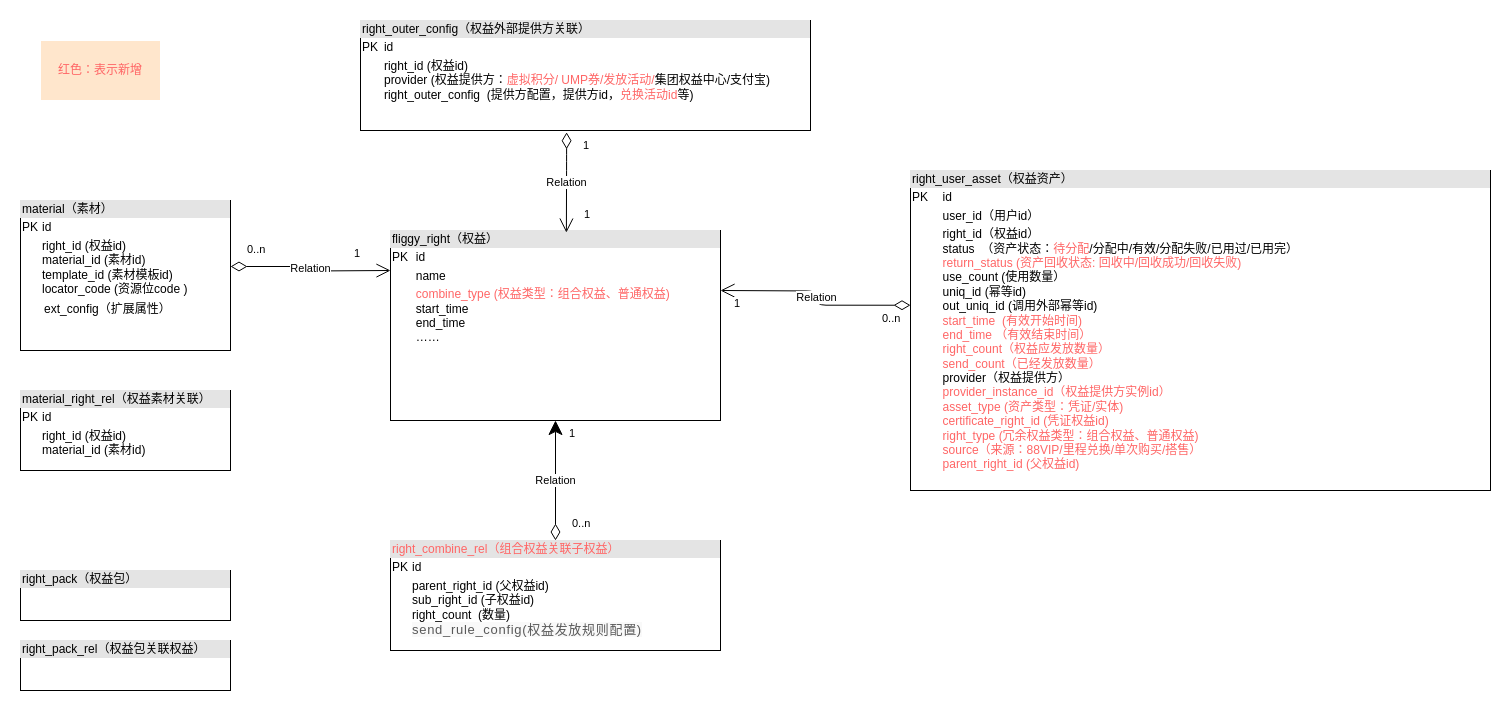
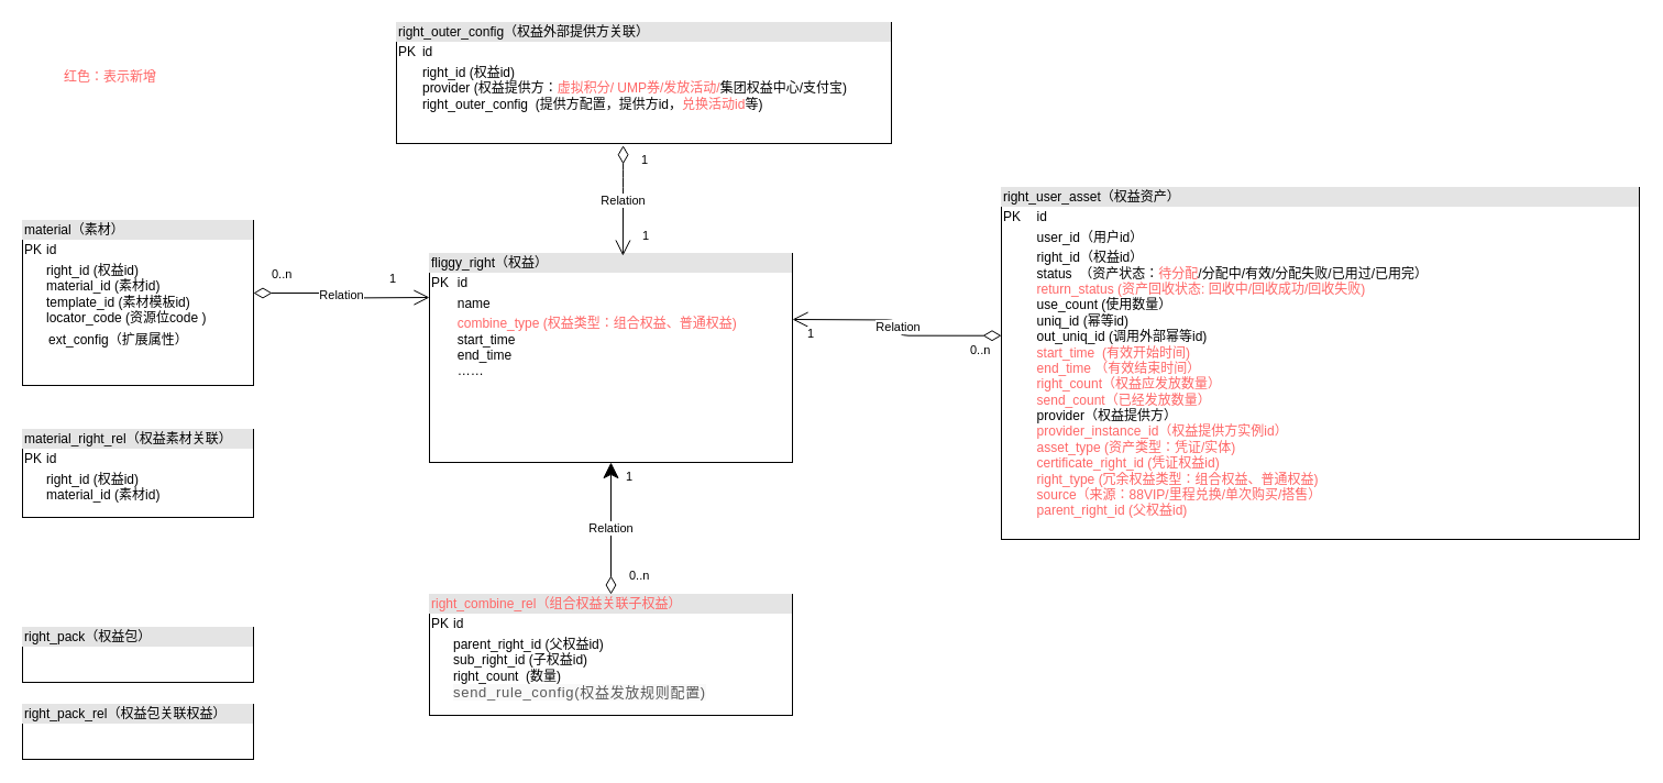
  <mxCell id="0" />
  <mxCell id="1" parent="0" />
  <mxCell id="2" value="&lt;div style=&quot;box-sizing: border-box ; width: 100% ; background: #e4e4e4 ; padding: 2px&quot;&gt;fliggy_right（权益）&lt;/div&gt;&lt;table style=&quot;width: 100% ; font-size: 1em&quot; cellpadding=&quot;2&quot; cellspacing=&quot;0&quot;&gt;&lt;tbody&gt;&lt;tr&gt;&lt;td&gt;PK&lt;/td&gt;&lt;td&gt;id&lt;/td&gt;&lt;/tr&gt;&lt;tr&gt;&lt;td&gt;&lt;br&gt;&lt;/td&gt;&lt;td&gt;name&lt;br&gt;&lt;/td&gt;&lt;/tr&gt;&lt;tr&gt;&lt;td&gt;&lt;/td&gt;&lt;td&gt;&lt;font color=&quot;#ff6666&quot;&gt;combine_type (权益类型：组合权益、普通权益)&lt;br&gt;&lt;/font&gt;start_time&lt;br&gt;end_time&lt;br&gt;……&lt;br&gt;&lt;br&gt;&lt;br&gt;&lt;br&gt;&lt;br&gt;&lt;/td&gt;&lt;/tr&gt;&lt;/tbody&gt;&lt;/table&gt;" style="verticalAlign=top;align=left;overflow=fill;html=1;" parent="1" vertex="1"><mxGeometry x="390" y="230" width="330" height="190" as="geometry" /></mxCell>
  <mxCell id="3" value="&lt;div style=&quot;box-sizing: border-box ; width: 100% ; background: #e4e4e4 ; padding: 2px&quot;&gt;right_user_asset（权益资产）&lt;br&gt;&lt;/div&gt;&lt;table style=&quot;width: 100% ; font-size: 1em&quot; cellpadding=&quot;2&quot; cellspacing=&quot;0&quot;&gt;&lt;tbody&gt;&lt;tr&gt;&lt;td&gt;PK&lt;/td&gt;&lt;td&gt;id&lt;/td&gt;&lt;/tr&gt;&lt;tr&gt;&lt;td&gt;&lt;br&gt;&lt;/td&gt;&lt;td&gt;user_id（用户id）&lt;/td&gt;&lt;/tr&gt;&lt;tr&gt;&lt;td&gt;&lt;br&gt;&lt;/td&gt;&lt;td&gt;right_id（权益id）&lt;br&gt;status&amp;nbsp; （资产状态：&lt;font color=&quot;#ff6666&quot;&gt;待分配&lt;/font&gt;/分配中/有效/分配失败/已用过/已用完）&lt;br&gt;&lt;font color=&quot;#ff6666&quot;&gt;return_status (资产回收状态: 回收中/回收成功/回收失败)&lt;/font&gt;&lt;br&gt;use_count (使用数量）&lt;br&gt;uniq_id (幂等id)&lt;br&gt;out_uniq_id (调用外部幂等id)&lt;br&gt;&lt;font color=&quot;#ff6666&quot;&gt;start_time&amp;nbsp; (有效开始时间)&lt;/font&gt;&lt;br&gt;&lt;font color=&quot;#ff6666&quot;&gt;end_time （有效结束时间）&lt;/font&gt;&lt;br&gt;&lt;font color=&quot;#ff6666&quot;&gt;right_count（权益应发放数量）&lt;/font&gt;&lt;br&gt;&lt;font color=&quot;#ff6666&quot;&gt;send_count（已经发放数量）&lt;/font&gt;&lt;br&gt;provider（权益提供方）&lt;br&gt;&lt;font color=&quot;#ff6666&quot;&gt;provider_instance_id（权益提供方实例id）&lt;/font&gt;&lt;br&gt;&lt;font color=&quot;#ff6666&quot;&gt;asset_type (资产类型：凭证/实体)&lt;br&gt;certificate_right_id (凭证权益id)&lt;br&gt;&lt;/font&gt;&lt;font color=&quot;#ff6666&quot;&gt;right_type (冗余权益类型：组合权益、普通权益)&lt;br&gt;source（来源：88VIP/里程兑换/单次购买/搭售）&lt;br&gt;parent_right_id (父权益id)&lt;br&gt;&lt;/font&gt;&lt;/td&gt;&lt;/tr&gt;&lt;/tbody&gt;&lt;/table&gt;" style="verticalAlign=top;align=left;overflow=fill;html=1;" parent="1" vertex="1"><mxGeometry x="910" y="170" width="580" height="320" as="geometry" /></mxCell>
  <mxCell id="4" value="&lt;div style=&quot;box-sizing: border-box ; width: 100% ; background: #e4e4e4 ; padding: 2px&quot;&gt;&lt;font color=&quot;#ff6666&quot;&gt;right_combine_rel（组合权益关联子权益）&lt;/font&gt;&lt;/div&gt;&lt;table style=&quot;width: 100% ; font-size: 1em&quot; cellpadding=&quot;2&quot; cellspacing=&quot;0&quot;&gt;&lt;tbody&gt;&lt;tr&gt;&lt;td&gt;PK&lt;/td&gt;&lt;td&gt;id&lt;/td&gt;&lt;/tr&gt;&lt;tr&gt;&lt;td&gt;&lt;br&gt;&lt;/td&gt;&lt;td&gt;parent_right_id (父权益id)&lt;br&gt;sub_right_id (子权益id)&lt;br&gt;right_count&amp;nbsp; (数量)&lt;br&gt;&lt;span style=&quot;color: rgb(89 , 89 , 89) ; font-family: , &amp;#34;consolas&amp;#34; , &amp;#34;liberation mono&amp;#34; , &amp;#34;menlo&amp;#34; , &amp;#34;courier&amp;#34; , monospace ; font-size: 13px ; letter-spacing: 0.7px ; background-color: rgb(249 , 249 , 249)&quot;&gt;send_rule_config(权益发放规则配置)&lt;/span&gt;&lt;/td&gt;&lt;/tr&gt;&lt;tr&gt;&lt;td&gt;&lt;/td&gt;&lt;td&gt;&lt;table cellpadding=&quot;2&quot; cellspacing=&quot;0&quot; style=&quot;font-size: 1em ; width: 330px&quot;&gt;&lt;tbody&gt;&lt;tr&gt;&lt;td&gt;&lt;span style=&quot;color: rgb(89 , 89 , 89) ; font-family: , &amp;#34;consolas&amp;#34; , &amp;#34;liberation mono&amp;#34; , &amp;#34;menlo&amp;#34; , &amp;#34;courier&amp;#34; , monospace ; font-size: 13px ; letter-spacing: 0.7px ; background-color: rgb(249 , 249 , 249)&quot;&gt;&lt;br&gt;&lt;br&gt;&lt;/span&gt;&lt;/td&gt;&lt;/tr&gt;&lt;/tbody&gt;&lt;/table&gt;&lt;br&gt;&lt;br&gt;&lt;br&gt;&lt;br&gt;&lt;/td&gt;&lt;/tr&gt;&lt;/tbody&gt;&lt;/table&gt;" style="verticalAlign=top;align=left;overflow=fill;html=1;" parent="1" vertex="1"><mxGeometry x="390" y="540" width="330" height="110" as="geometry" /></mxCell>
  <mxCell id="5" value="Relation" style="endArrow=open;html=1;endSize=12;startArrow=diamondThin;startSize=14;startFill=0;edgeStyle=orthogonalEdgeStyle;exitX=0;exitY=0.421;exitDx=0;exitDy=0;exitPerimeter=0;" parent="1" source="3" edge="1"><mxGeometry relative="1" as="geometry"><mxPoint x="720" y="270" as="sourcePoint" /><mxPoint x="720" y="290" as="targetPoint" /></mxGeometry></mxCell>
  <mxCell id="6" value="0..n" style="edgeLabel;resizable=0;html=1;align=left;verticalAlign=top;" parent="5" connectable="0" vertex="1"><mxGeometry x="-1" relative="1" as="geometry"><mxPoint x="-30" as="offset" /></mxGeometry></mxCell>
  <mxCell id="7" value="1" style="edgeLabel;resizable=0;html=1;align=right;verticalAlign=top;" parent="5" connectable="0" vertex="1"><mxGeometry x="1" relative="1" as="geometry"><mxPoint x="20" as="offset" /></mxGeometry></mxCell>
  <mxCell id="8" value="&lt;div style=&quot;box-sizing: border-box ; width: 100% ; background: #e4e4e4 ; padding: 2px&quot;&gt;material_right_rel（权益素材关联）&lt;/div&gt;&lt;table style=&quot;width: 100% ; font-size: 1em&quot; cellpadding=&quot;2&quot; cellspacing=&quot;0&quot;&gt;&lt;tbody&gt;&lt;tr&gt;&lt;td&gt;PK&lt;/td&gt;&lt;td&gt;id&lt;/td&gt;&lt;/tr&gt;&lt;tr&gt;&lt;td&gt;&lt;br&gt;&lt;/td&gt;&lt;td&gt;right_id (权益id)&lt;br&gt;material_id (素材id)&lt;br&gt;&lt;span style=&quot;color: rgb(89 , 89 , 89) ; font-family: , &amp;#34;consolas&amp;#34; , &amp;#34;liberation mono&amp;#34; , &amp;#34;menlo&amp;#34; , &amp;#34;courier&amp;#34; , monospace ; font-size: 13px ; letter-spacing: 0.7px ; background-color: rgb(249 , 249 , 249)&quot;&gt;&lt;br&gt;&lt;/span&gt;&lt;/td&gt;&lt;/tr&gt;&lt;tr&gt;&lt;td&gt;&lt;/td&gt;&lt;td&gt;&lt;table cellpadding=&quot;2&quot; cellspacing=&quot;0&quot; style=&quot;font-size: 1em ; width: 330px&quot;&gt;&lt;tbody&gt;&lt;tr&gt;&lt;td&gt;&lt;span style=&quot;color: rgb(89 , 89 , 89) ; font-family: , &amp;#34;consolas&amp;#34; , &amp;#34;liberation mono&amp;#34; , &amp;#34;menlo&amp;#34; , &amp;#34;courier&amp;#34; , monospace ; font-size: 13px ; letter-spacing: 0.7px ; background-color: rgb(249 , 249 , 249)&quot;&gt;&lt;br&gt;&lt;br&gt;&lt;/span&gt;&lt;/td&gt;&lt;/tr&gt;&lt;/tbody&gt;&lt;/table&gt;&lt;br&gt;&lt;br&gt;&lt;br&gt;&lt;br&gt;&lt;/td&gt;&lt;/tr&gt;&lt;/tbody&gt;&lt;/table&gt;" style="verticalAlign=top;align=left;overflow=fill;html=1;" parent="1" vertex="1"><mxGeometry x="20" y="390" width="210" height="80" as="geometry" /></mxCell>
  <mxCell id="9" value="Relation" style="endArrow=classic;html=1;endSize=12;startArrow=diamondThin;startSize=14;startFill=0;edgeStyle=orthogonalEdgeStyle;exitX=0.5;exitY=0;exitDx=0;exitDy=0;entryX=0.5;entryY=1;entryDx=0;entryDy=0;" parent="1" source="4" target="2" edge="1"><mxGeometry relative="1" as="geometry"><mxPoint x="695" y="420" as="sourcePoint" /><mxPoint x="555" y="420" as="targetPoint" /></mxGeometry></mxCell>
  <mxCell id="10" value="0..n" style="edgeLabel;resizable=0;html=1;align=left;verticalAlign=top;" parent="9" connectable="0" vertex="1"><mxGeometry x="-1" relative="1" as="geometry"><mxPoint x="15" y="-30" as="offset" /></mxGeometry></mxCell>
  <mxCell id="11" value="1" style="edgeLabel;resizable=0;html=1;align=right;verticalAlign=top;" parent="9" connectable="0" vertex="1"><mxGeometry x="1" relative="1" as="geometry"><mxPoint x="20" as="offset" /></mxGeometry></mxCell>
  <mxCell id="12" value="&lt;div style=&quot;box-sizing: border-box ; width: 100% ; background: #e4e4e4 ; padding: 2px&quot;&gt;material（素材）&lt;/div&gt;&lt;table style=&quot;width: 100% ; font-size: 1em&quot; cellpadding=&quot;2&quot; cellspacing=&quot;0&quot;&gt;&lt;tbody&gt;&lt;tr&gt;&lt;td&gt;PK&lt;/td&gt;&lt;td&gt;id&lt;/td&gt;&lt;/tr&gt;&lt;tr&gt;&lt;td&gt;&lt;br&gt;&lt;/td&gt;&lt;td&gt;right_id (权益id)&lt;br&gt;material_id (素材id)&lt;br&gt;template_id (素材模板id)&lt;br&gt;locator_code (资源位code )&lt;span style=&quot;background-color: rgb(249 , 249 , 249)&quot;&gt;&lt;br&gt;&lt;/span&gt;&lt;/td&gt;&lt;/tr&gt;&lt;tr&gt;&lt;td&gt;&lt;/td&gt;&lt;td&gt;&lt;table cellpadding=&quot;2&quot; cellspacing=&quot;0&quot; style=&quot;font-size: 1em ; width: 330px&quot;&gt;&lt;tbody&gt;&lt;tr&gt;&lt;td&gt;ext_config（扩展属性）&lt;span style=&quot;background-color: rgb(249 , 249 , 249)&quot;&gt;&lt;br&gt;&lt;br&gt;&lt;/span&gt;&lt;/td&gt;&lt;/tr&gt;&lt;/tbody&gt;&lt;/table&gt;&lt;br&gt;&lt;br&gt;&lt;br&gt;&lt;br&gt;&lt;/td&gt;&lt;/tr&gt;&lt;/tbody&gt;&lt;/table&gt;" style="verticalAlign=top;align=left;overflow=fill;html=1;" parent="1" vertex="1"><mxGeometry x="20" y="200" width="210" height="150" as="geometry" /></mxCell>
  <mxCell id="13" value="&lt;div style=&quot;box-sizing: border-box ; width: 100% ; background: #e4e4e4 ; padding: 2px&quot;&gt;right_outer_config（权益外部提供方关联）&lt;/div&gt;&lt;table style=&quot;width: 100% ; font-size: 1em&quot; cellpadding=&quot;2&quot; cellspacing=&quot;0&quot;&gt;&lt;tbody&gt;&lt;tr&gt;&lt;td&gt;PK&lt;/td&gt;&lt;td&gt;id&lt;/td&gt;&lt;/tr&gt;&lt;tr&gt;&lt;td&gt;&lt;br&gt;&lt;/td&gt;&lt;td&gt;right_id (权益id)&lt;br&gt;provider&amp;nbsp;(权益提供方：&lt;font color=&quot;#ff6666&quot;&gt;虚拟积分/&amp;nbsp;UMP券/发放活动/&lt;/font&gt;集团权益中心/支付宝)&lt;br&gt;right_outer_config&amp;nbsp; (提供方配置，提供方id，&lt;font color=&quot;#ff6666&quot;&gt;兑换活动id&lt;/font&gt;等)&lt;br&gt;&lt;span style=&quot;color: rgb(89 , 89 , 89) ; font-family: , &amp;#34;consolas&amp;#34; , &amp;#34;liberation mono&amp;#34; , &amp;#34;menlo&amp;#34; , &amp;#34;courier&amp;#34; , monospace ; font-size: 13px ; letter-spacing: 0.7px ; background-color: rgb(249 , 249 , 249)&quot;&gt;&lt;br&gt;&lt;/span&gt;&lt;/td&gt;&lt;/tr&gt;&lt;tr&gt;&lt;td&gt;&lt;/td&gt;&lt;td&gt;&lt;table cellpadding=&quot;2&quot; cellspacing=&quot;0&quot; style=&quot;font-size: 1em ; width: 330px&quot;&gt;&lt;tbody&gt;&lt;tr&gt;&lt;td&gt;&lt;span style=&quot;color: rgb(89 , 89 , 89) ; font-family: , &amp;#34;consolas&amp;#34; , &amp;#34;liberation mono&amp;#34; , &amp;#34;menlo&amp;#34; , &amp;#34;courier&amp;#34; , monospace ; font-size: 13px ; letter-spacing: 0.7px ; background-color: rgb(249 , 249 , 249)&quot;&gt;&lt;br&gt;&lt;br&gt;&lt;/span&gt;&lt;/td&gt;&lt;/tr&gt;&lt;/tbody&gt;&lt;/table&gt;&lt;br&gt;&lt;br&gt;&lt;br&gt;&lt;br&gt;&lt;/td&gt;&lt;/tr&gt;&lt;/tbody&gt;&lt;/table&gt;" style="verticalAlign=top;align=left;overflow=fill;html=1;" parent="1" vertex="1"><mxGeometry x="360" y="20" width="450" height="110" as="geometry" /></mxCell>
  <mxCell id="14" value="Relation" style="endArrow=open;html=1;endSize=12;startArrow=diamondThin;startSize=14;startFill=0;edgeStyle=orthogonalEdgeStyle;entryX=0.533;entryY=0.011;entryDx=0;entryDy=0;entryPerimeter=0;exitX=0.458;exitY=1.016;exitDx=0;exitDy=0;exitPerimeter=0;" parent="1" source="13" target="2" edge="1"><mxGeometry relative="1" as="geometry"><mxPoint x="566" y="160" as="sourcePoint" /><mxPoint x="720" y="420" as="targetPoint" /><Array as="points"><mxPoint x="565" y="160" /></Array></mxGeometry></mxCell>
  <mxCell id="15" value="1" style="edgeLabel;resizable=0;html=1;align=left;verticalAlign=top;" parent="14" connectable="0" vertex="1"><mxGeometry x="-1" relative="1" as="geometry"><mxPoint x="15" as="offset" /></mxGeometry></mxCell>
  <mxCell id="16" value="1" style="edgeLabel;resizable=0;html=1;align=right;verticalAlign=top;" parent="14" connectable="0" vertex="1"><mxGeometry x="1" relative="1" as="geometry"><mxPoint x="24.11" y="-30.99" as="offset" /></mxGeometry></mxCell>
  <mxCell id="17" value="Relation" style="endArrow=open;html=1;endSize=12;startArrow=diamondThin;startSize=14;startFill=0;edgeStyle=orthogonalEdgeStyle;exitX=1;exitY=0.44;exitDx=0;exitDy=0;entryX=0.5;entryY=1;entryDx=0;entryDy=0;exitPerimeter=0;" parent="1" source="12" edge="1"><mxGeometry relative="1" as="geometry"><mxPoint x="390" y="490" as="sourcePoint" /><mxPoint x="390" y="270" as="targetPoint" /></mxGeometry></mxCell>
  <mxCell id="18" value="0..n" style="edgeLabel;resizable=0;html=1;align=left;verticalAlign=top;" parent="17" connectable="0" vertex="1"><mxGeometry x="-1" relative="1" as="geometry"><mxPoint x="15" y="-30" as="offset" /></mxGeometry></mxCell>
  <mxCell id="19" value="1" style="edgeLabel;resizable=0;html=1;align=right;verticalAlign=top;" parent="17" connectable="0" vertex="1"><mxGeometry x="1" relative="1" as="geometry"><mxPoint x="-30" y="-30" as="offset" /></mxGeometry></mxCell>
  <mxCell id="20" value="&lt;div style=&quot;box-sizing: border-box ; width: 100% ; background: #e4e4e4 ; padding: 2px&quot;&gt;right_pack（权益包）&lt;/div&gt;&lt;table style=&quot;width: 100% ; font-size: 1em&quot; cellpadding=&quot;2&quot; cellspacing=&quot;0&quot;&gt;&lt;tbody&gt;&lt;tr&gt;&lt;td&gt;&lt;br&gt;&lt;/td&gt;&lt;td&gt;&lt;br&gt;&lt;/td&gt;&lt;/tr&gt;&lt;tr&gt;&lt;td&gt;&lt;br&gt;&lt;/td&gt;&lt;td&gt;&lt;span style=&quot;color: rgb(89 , 89 , 89) ; font-family: , &amp;#34;consolas&amp;#34; , &amp;#34;liberation mono&amp;#34; , &amp;#34;menlo&amp;#34; , &amp;#34;courier&amp;#34; , monospace ; font-size: 13px ; letter-spacing: 0.7px ; background-color: rgb(249 , 249 , 249)&quot;&gt;&lt;br&gt;&lt;/span&gt;&lt;/td&gt;&lt;/tr&gt;&lt;tr&gt;&lt;td&gt;&lt;/td&gt;&lt;td&gt;&lt;table cellpadding=&quot;2&quot; cellspacing=&quot;0&quot; style=&quot;font-size: 1em ; width: 330px&quot;&gt;&lt;tbody&gt;&lt;tr&gt;&lt;td&gt;&lt;span style=&quot;color: rgb(89 , 89 , 89) ; font-family: , &amp;#34;consolas&amp;#34; , &amp;#34;liberation mono&amp;#34; , &amp;#34;menlo&amp;#34; , &amp;#34;courier&amp;#34; , monospace ; font-size: 13px ; letter-spacing: 0.7px ; background-color: rgb(249 , 249 , 249)&quot;&gt;&lt;br&gt;&lt;br&gt;&lt;/span&gt;&lt;/td&gt;&lt;/tr&gt;&lt;/tbody&gt;&lt;/table&gt;&lt;br&gt;&lt;br&gt;&lt;br&gt;&lt;br&gt;&lt;/td&gt;&lt;/tr&gt;&lt;/tbody&gt;&lt;/table&gt;" style="verticalAlign=top;align=left;overflow=fill;html=1;" parent="1" vertex="1"><mxGeometry x="20" y="570" width="210" height="50" as="geometry" /></mxCell>
  <mxCell id="21" value="&lt;div style=&quot;box-sizing: border-box ; width: 100% ; background: #e4e4e4 ; padding: 2px&quot;&gt;right_pack_rel（权益包关联权益）&lt;/div&gt;&lt;table style=&quot;width: 100% ; font-size: 1em&quot; cellpadding=&quot;2&quot; cellspacing=&quot;0&quot;&gt;&lt;tbody&gt;&lt;tr&gt;&lt;td&gt;&lt;br&gt;&lt;/td&gt;&lt;td&gt;&lt;br&gt;&lt;/td&gt;&lt;/tr&gt;&lt;tr&gt;&lt;td&gt;&lt;br&gt;&lt;/td&gt;&lt;td&gt;&lt;span style=&quot;color: rgb(89 , 89 , 89) ; font-family: , &amp;#34;consolas&amp;#34; , &amp;#34;liberation mono&amp;#34; , &amp;#34;menlo&amp;#34; , &amp;#34;courier&amp;#34; , monospace ; font-size: 13px ; letter-spacing: 0.7px ; background-color: rgb(249 , 249 , 249)&quot;&gt;&lt;br&gt;&lt;/span&gt;&lt;/td&gt;&lt;/tr&gt;&lt;tr&gt;&lt;td&gt;&lt;/td&gt;&lt;td&gt;&lt;table cellpadding=&quot;2&quot; cellspacing=&quot;0&quot; style=&quot;font-size: 1em ; width: 330px&quot;&gt;&lt;tbody&gt;&lt;tr&gt;&lt;td&gt;&lt;span style=&quot;color: rgb(89 , 89 , 89) ; font-family: , &amp;#34;consolas&amp;#34; , &amp;#34;liberation mono&amp;#34; , &amp;#34;menlo&amp;#34; , &amp;#34;courier&amp;#34; , monospace ; font-size: 13px ; letter-spacing: 0.7px ; background-color: rgb(249 , 249 , 249)&quot;&gt;&lt;br&gt;&lt;br&gt;&lt;/span&gt;&lt;/td&gt;&lt;/tr&gt;&lt;/tbody&gt;&lt;/table&gt;&lt;br&gt;&lt;br&gt;&lt;br&gt;&lt;br&gt;&lt;/td&gt;&lt;/tr&gt;&lt;/tbody&gt;&lt;/table&gt;" style="verticalAlign=top;align=left;overflow=fill;html=1;" parent="1" vertex="1"><mxGeometry x="20" y="640" width="210" height="50" as="geometry" /></mxCell>
- <mxCell id="22" value="&lt;div style=&quot;text-align: left&quot;&gt;&lt;span&gt;&lt;font color=&quot;#ff6666&quot;&gt;红色：表示新增&lt;/font&gt;&lt;/span&gt;&lt;/div&gt;" style="rounded=0;whiteSpace=wrap;html=1;strokeColor=#FFFFFF;fillColor=#ffe6cc;" parent="1" vertex="1"><mxGeometry x="40" y="40" width="120" height="60" as="geometry" /></mxCell>
+ <mxCell id="22" value="&lt;div style=&quot;text-align: left&quot;&gt;&lt;span&gt;&lt;font color=&quot;#ff6666&quot;&gt;红色：表示新增&lt;/font&gt;&lt;/span&gt;&lt;/div&gt;" style="rounded=0;whiteSpace=wrap;html=1;strokeColor=#FFFFFF;fillColor=#FFFFFF;" parent="1" vertex="1"><mxGeometry x="40" y="40" width="120" height="60" as="geometry" /></mxCell>
